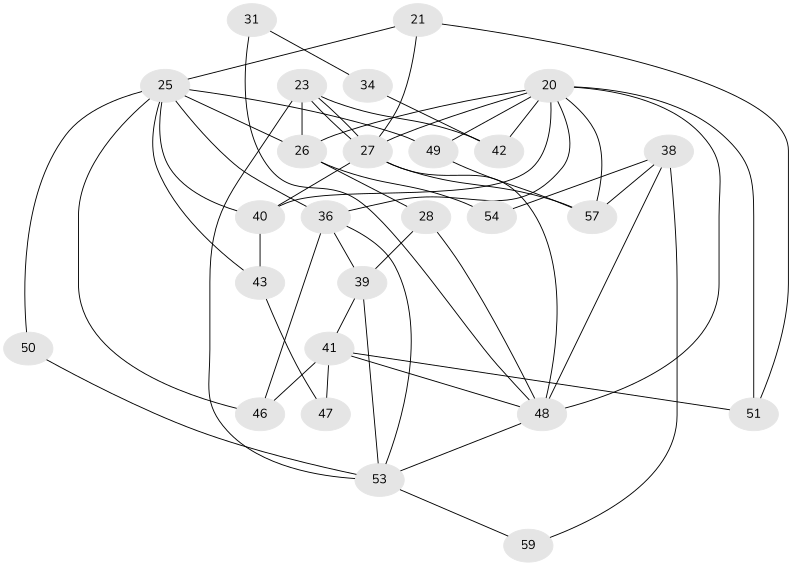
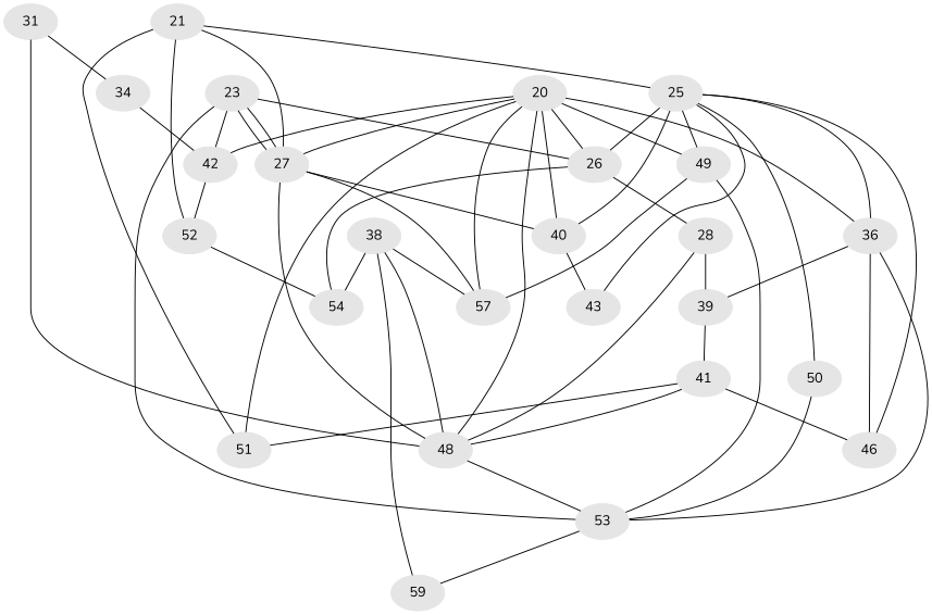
  graph {
    fontname=Nunito
    node [color=gray90 fontname=Nunito style=filled]
    edge [fontname=Nunito]
    20 [super="+17+16"]
    26 [super="+9"]
    27
    36 [super="+19+30+24"]
    40 [super="+2+5"]
    42
    48 [super="+1+44"]
    49
    51 [super="+13"]
    57 [super="+55"]
    28
    54 [super="+7"]
    53 [super="+14+15"]
    46
    39
    43
-   47 [super="+37"]
+   52 [super="+32"]
    25 [super="+4+18"]
    50
    21
    23
    n23 [label=59]
    41
    31
    34
    38 [super="+35"]
    20 -- 26 [weight=2]
    20 -- 27
    20 -- 36 [weight=2]
    20 -- 40 [weight=2]
    20 -- 42
    20 -- 48 [weight=2]
    20 -- 49 [weight=2]
    20 -- 51 [weight=2]
    20 -- 57
    26 -- 28
    26 -- 54
    27 -- 40
    27 -- 48 [weight=3]
    27 -- 57
    36 -- 53
    36 -- 46
    36 -- 39 [weight=2]
    40 -- 43
+   42 -- 52 [weight=2]
    48 -- 53
    49 -- 57
-   39 -- 53 [weight=2]
+   49 -- 53 [weight=2]
    28 -- 48
    28 -- 39
    53 -- n23
    39 -- 41
-   43 -- 47 [weight=2]
+   52 -- 54 [weight=2]
    25 -- 26 [weight=2]
    25 -- 36
    25 -- 40 [weight=2]
    25 -- 49
    25 -- 46
    25 -- 43
    25 -- 50
    50 -- 53
    21 -- 27
    21 -- 51
+   21 -- 52 [weight=2]
    21 -- 25
    23 -- 26 [weight=2]
    23 -- 27
    23 -- 27
    23 -- 42
    23 -- 53 [weight=2]
    41 -- 48
    41 -- 51
    41 -- 46
-   41 -- 47
    31 -- 48 [weight=2]
    31 -- 34
    34 -- 42
    38 -- 48 [weight=2]
    38 -- 57 [weight=2]
    38 -- 54
    38 -- n23
  }
